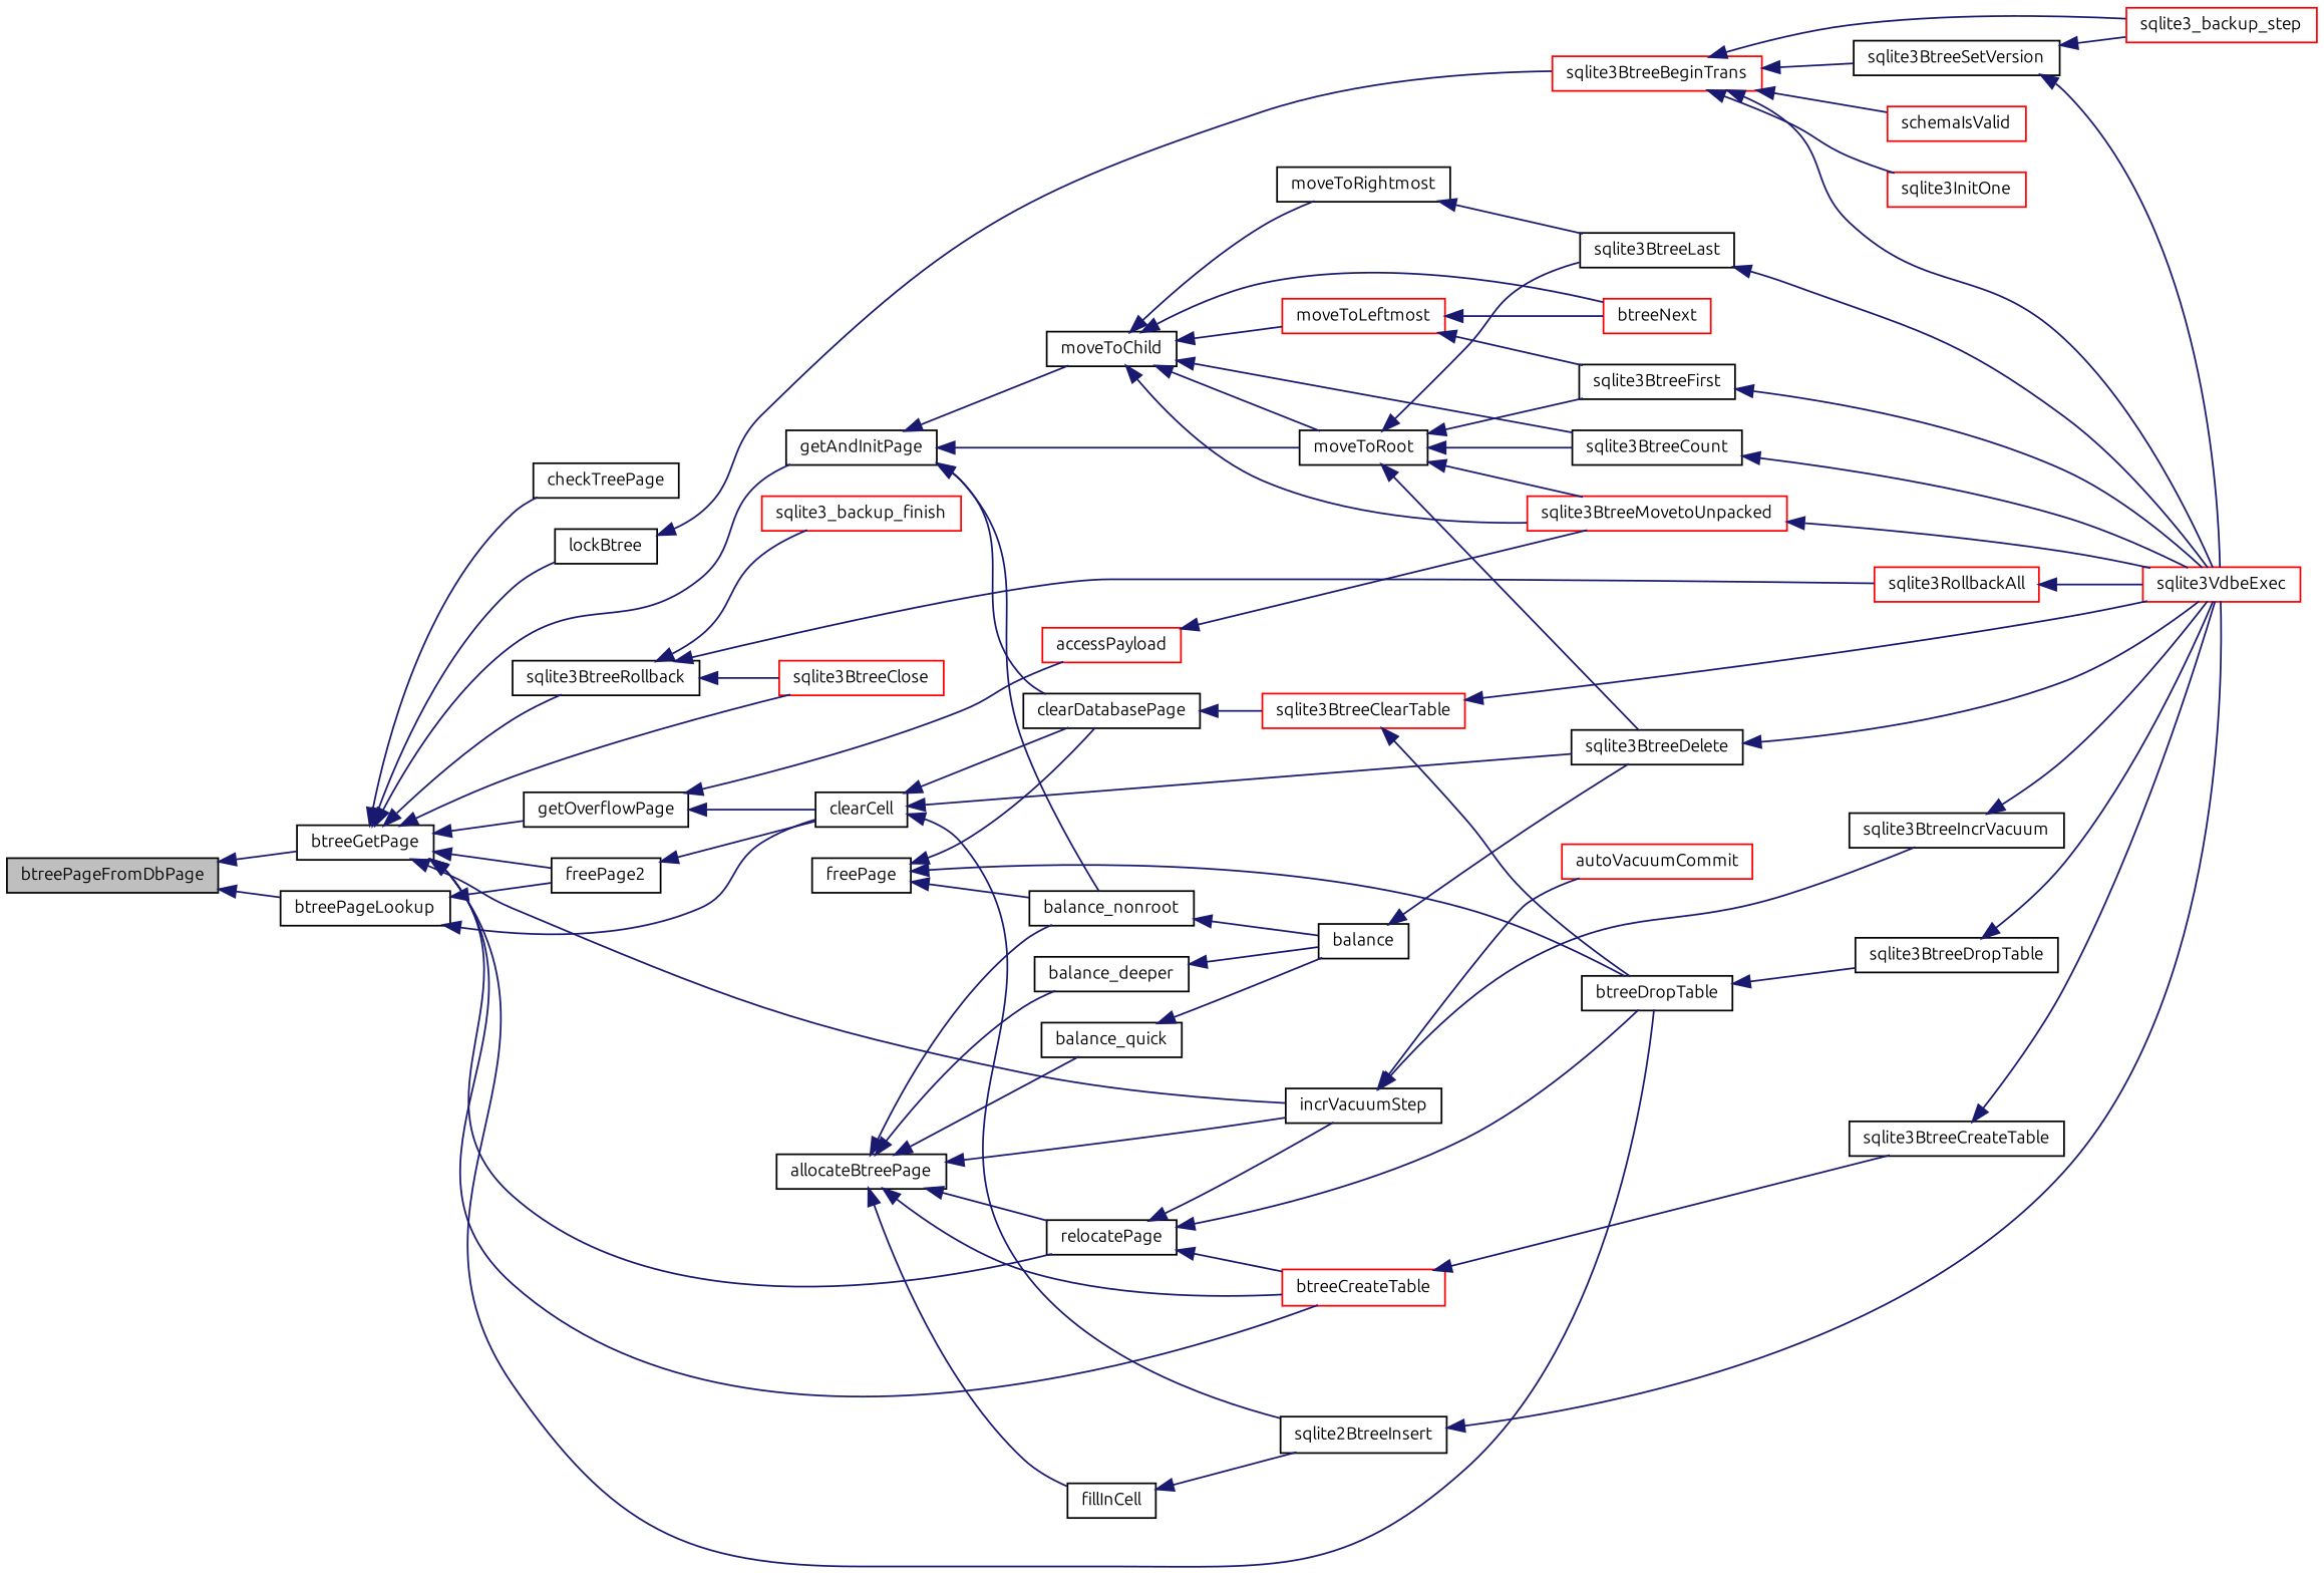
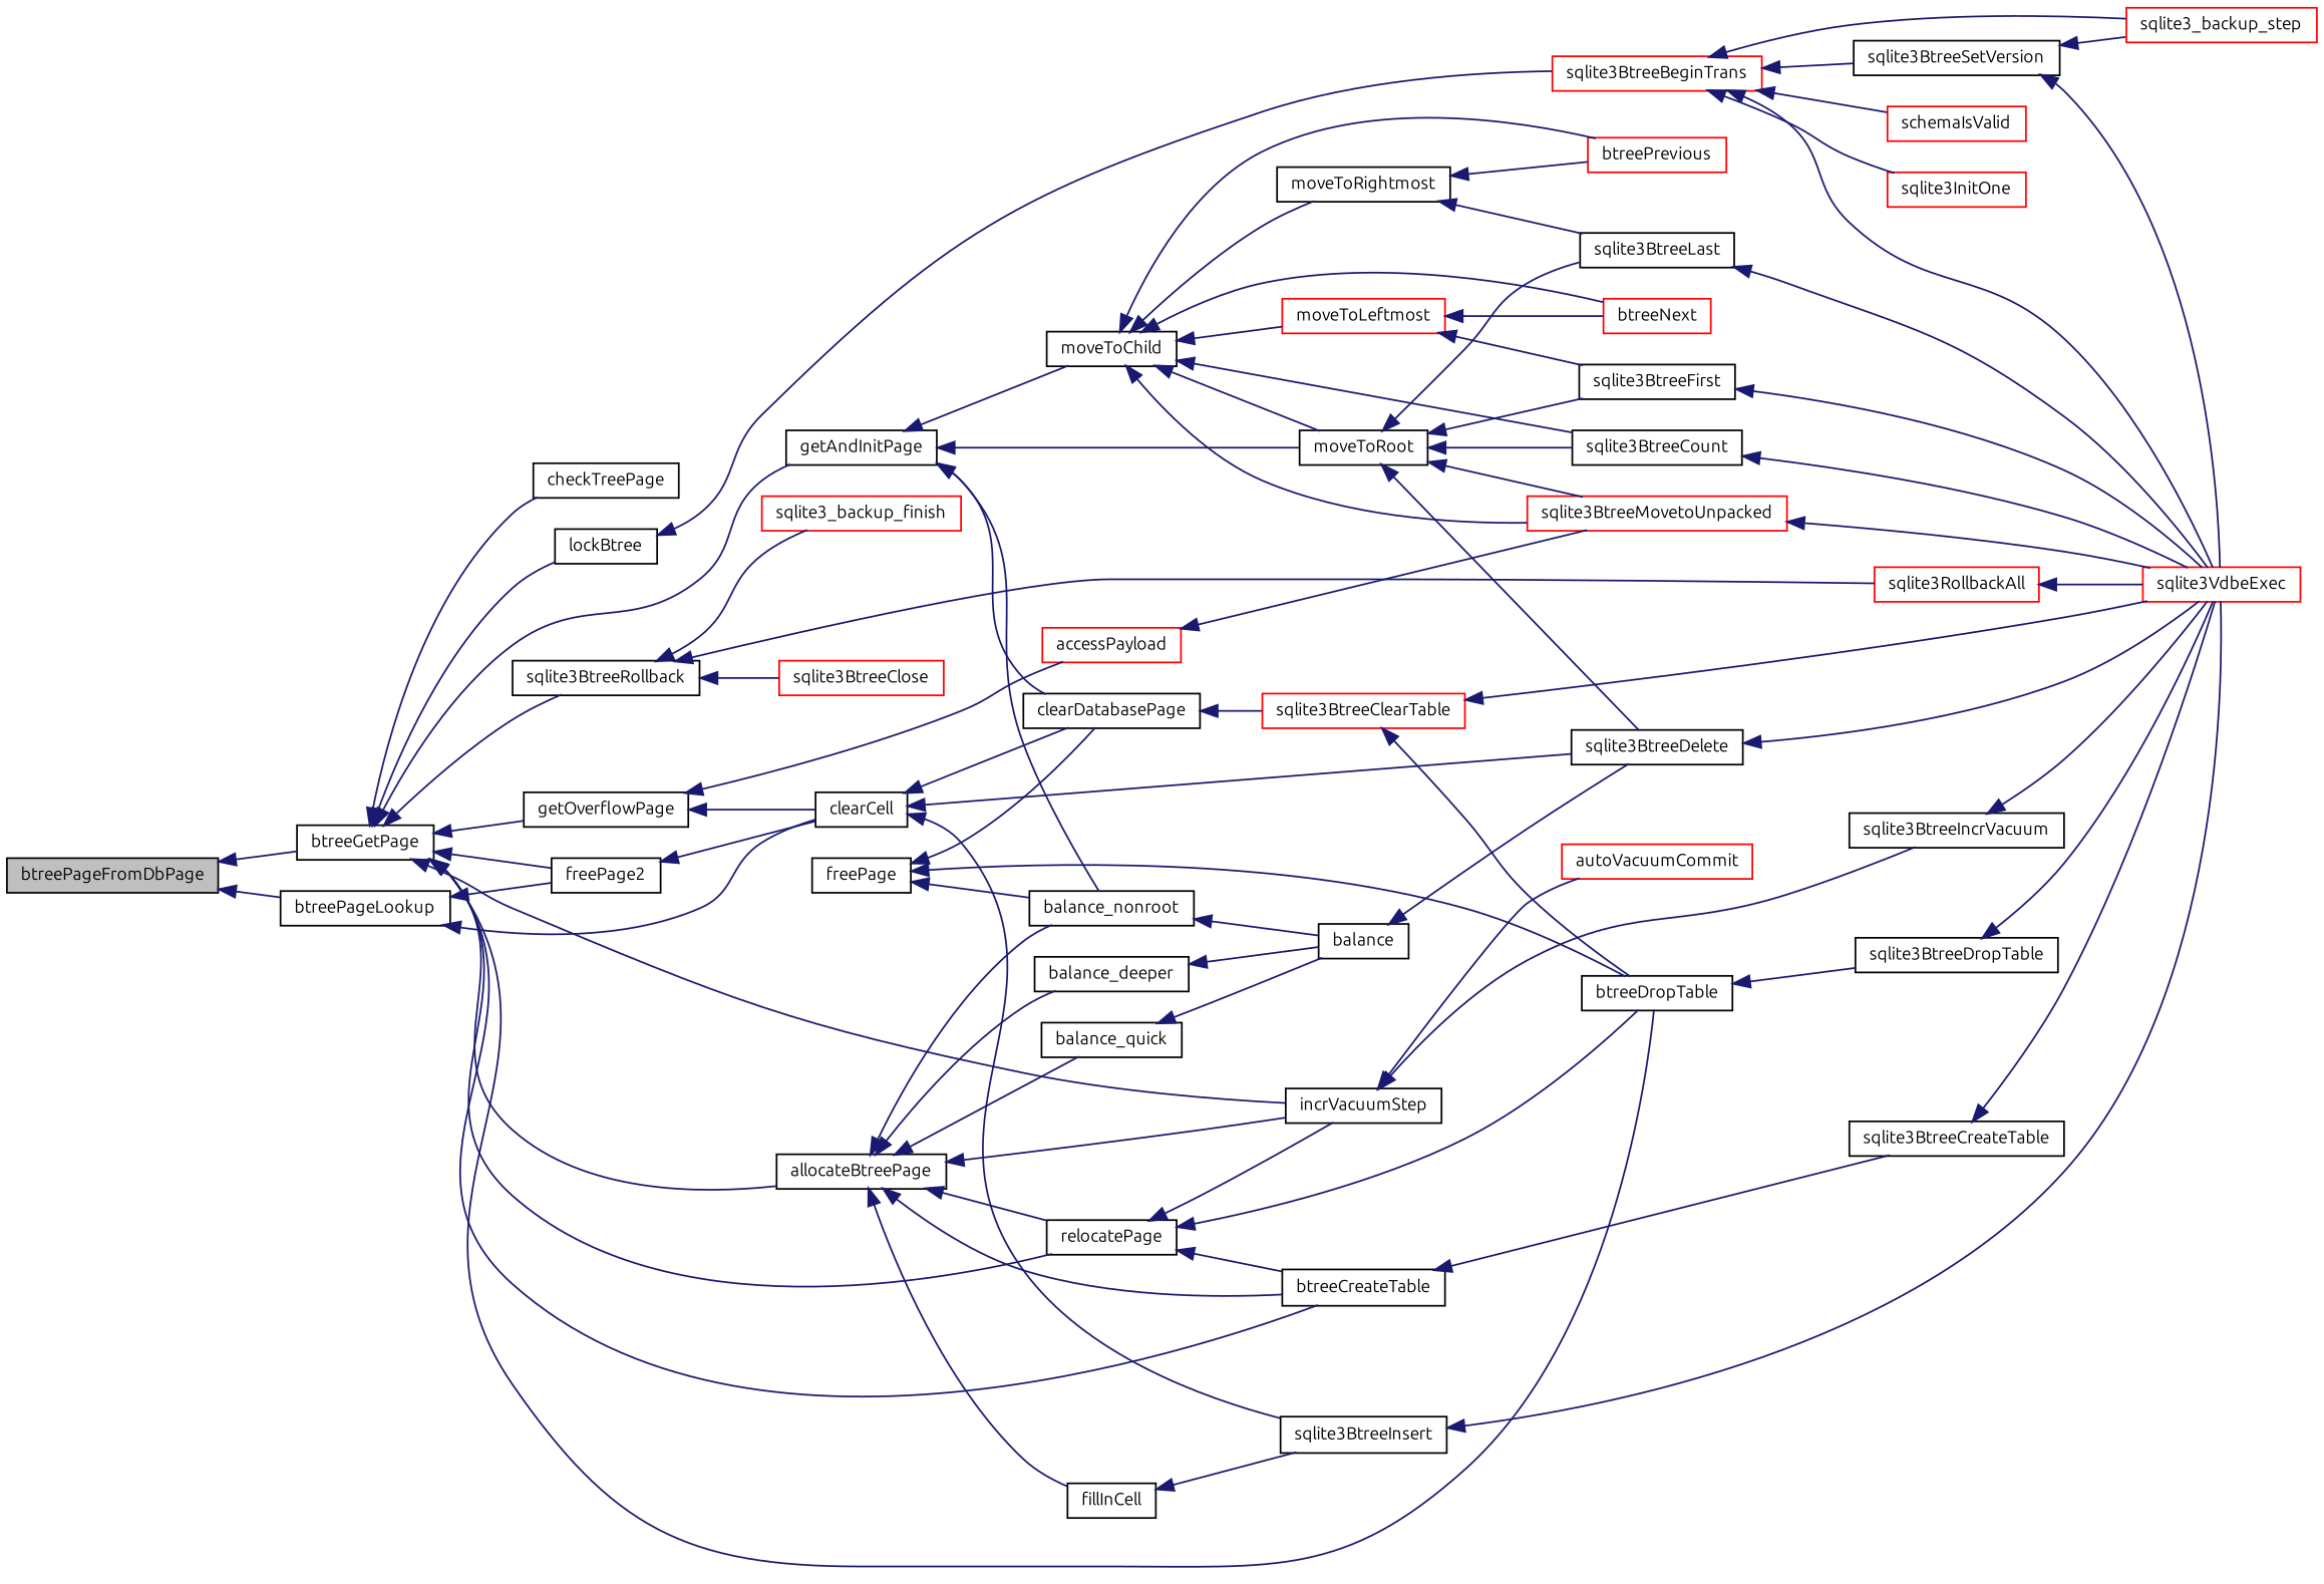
  digraph {
    fontname=Ubuntu
    rankdir=LR
    node [color=black fillcolor=white fontname=Ubuntu fontsize=10 shape=record style=filled]
    edge [color=midnightblue dir=back fontname=Ubuntu fontsize=10 labelfontname=FreeSans labelfontsize=10 style=solid]
    n1 [fillcolor=grey75 fontcolor=black height=0.2 label=btreePageFromDbPage width=0.4]
    n2 [height=0.2 label=btreeGetPage width=0.4]
    n3 [height=0.2 label=btreePageLookup width=0.4]
    n4 [height=0.2 label=getAndInitPage width=0.4]
    n5 [height=0.2 label=btreeDropTable width=0.4]
    n6 [height=0.2 label=lockBtree width=0.4]
    n7 [height=0.2 label=relocatePage width=0.4]
    n8 [height=0.2 label=incrVacuumStep width=0.4]
-   n9 [color=red height=0.2 label=btreeCreateTable width=0.4]
+   n9 [height=0.2 label=btreeCreateTable width=0.4]
    n10 [height=0.2 label=sqlite3BtreeRollback width=0.4]
    n11 [height=0.2 label=getOverflowPage width=0.4]
    n12 [height=0.2 label=allocateBtreePage width=0.4]
    n13 [height=0.2 label=freePage2 width=0.4]
    n14 [height=0.2 label=checkTreePage width=0.4]
    n15 [height=0.2 label=clearCell width=0.4]
    n16 [height=0.2 label=moveToChild width=0.4]
    n17 [height=0.2 label=moveToRoot width=0.4]
    n18 [height=0.2 label=balance_nonroot width=0.4]
    n19 [height=0.2 label=clearDatabasePage width=0.4]
    n20 [height=0.2 label=sqlite3BtreeDropTable width=0.4]
    n21 [color=red height=0.2 label=sqlite3BtreeBeginTrans width=0.4]
    n22 [height=0.2 label=sqlite3BtreeIncrVacuum width=0.4]
    n23 [color=red height=0.2 label=autoVacuumCommit width=0.4]
    n24 [height=0.2 label=sqlite3BtreeCreateTable width=0.4]
    n25 [color=red height=0.2 label=sqlite3BtreeClose width=0.4]
    n26 [color=red height=0.2 label=sqlite3_backup_finish width=0.4]
    n27 [color=red height=0.2 label=sqlite3RollbackAll width=0.4]
    n28 [color=red height=0.2 label=accessPayload width=0.4]
    n29 [height=0.2 label=fillInCell width=0.4]
    n30 [height=0.2 label=balance_quick width=0.4]
    n31 [height=0.2 label=balance_deeper width=0.4]
    n32 [color=red height=0.2 label=sqlite3BtreeMovetoUnpacked width=0.4]
    n33 [height=0.2 label=sqlite3BtreeCount width=0.4]
    n34 [color=red height=0.2 label=moveToLeftmost width=0.4]
    n35 [color=red height=0.2 label=btreeNext width=0.4]
    n36 [height=0.2 label=moveToRightmost width=0.4]
+   n37 [color=red height=0.2 label=btreePrevious width=0.4]
    n38 [height=0.2 label=sqlite3BtreeFirst width=0.4]
    n39 [height=0.2 label=sqlite3BtreeLast width=0.4]
    n40 [height=0.2 label=sqlite3BtreeDelete width=0.4]
    n41 [height=0.2 label=balance width=0.4]
    n42 [color=red height=0.2 label=sqlite3BtreeClearTable width=0.4]
    n43 [color=red height=0.2 label=sqlite3VdbeExec width=0.4]
-   n44 [height=0.2 label=sqlite2BtreeInsert width=0.4]
+   n44 [height=0.2 label=sqlite3BtreeInsert width=0.4]
    n45 [height=0.2 label=sqlite3BtreeSetVersion width=0.4]
    n46 [color=red height=0.2 label=sqlite3_backup_step width=0.4]
    n47 [color=red height=0.2 label=sqlite3InitOne width=0.4]
    n48 [color=red height=0.2 label=schemaIsValid width=0.4]
    n49 [height=0.2 label=freePage width=0.4]
    n1 -> n2
    n1 -> n3
    n2 -> n4
    n2 -> n5
    n2 -> n6
    n2 -> n7
    n2 -> n8
    n2 -> n9
    n2 -> n10
    n2 -> n11
-   n2 -> n25
+   n2 -> n12
    n2 -> n13
    n2 -> n14
    n3 -> n13
    n3 -> n15
    n4 -> n16
    n4 -> n17
    n4 -> n18
    n4 -> n19
    n5 -> n20
    n6 -> n21
    n7 -> n5
    n7 -> n8
    n7 -> n9
    n8 -> n22
    n8 -> n23
    n9 -> n24
    n10 -> n25
    n10 -> n26
    n10 -> n27
    n11 -> n15
    n11 -> n28
    n12 -> n7
    n12 -> n8
    n12 -> n9
    n12 -> n18
    n12 -> n29
    n12 -> n30
    n12 -> n31
    n13 -> n15
    n15 -> n19
    n15 -> n40
    n15 -> n44
    n16 -> n17
    n16 -> n32
    n16 -> n33
    n16 -> n34
    n16 -> n35
    n16 -> n36
+   n16 -> n37
    n17 -> n32
    n17 -> n33
    n17 -> n38
    n17 -> n39
    n17 -> n40
    n18 -> n41
    n19 -> n42
    n20 -> n43
    n21 -> n43
    n21 -> n45
    n21 -> n46
    n21 -> n47
    n21 -> n48
    n22 -> n43
    n24 -> n43
    n27 -> n43
    n28 -> n32
    n29 -> n44
    n30 -> n41
    n31 -> n41
    n32 -> n43
    n33 -> n43
    n34 -> n35
    n34 -> n38
+   n36 -> n37
    n36 -> n39
    n38 -> n43
    n39 -> n43
    n40 -> n43
    n41 -> n40
    n42 -> n5
    n42 -> n43
    n44 -> n43
    n45 -> n43
    n45 -> n46
    n49 -> n5
    n49 -> n18
    n49 -> n19
  }
